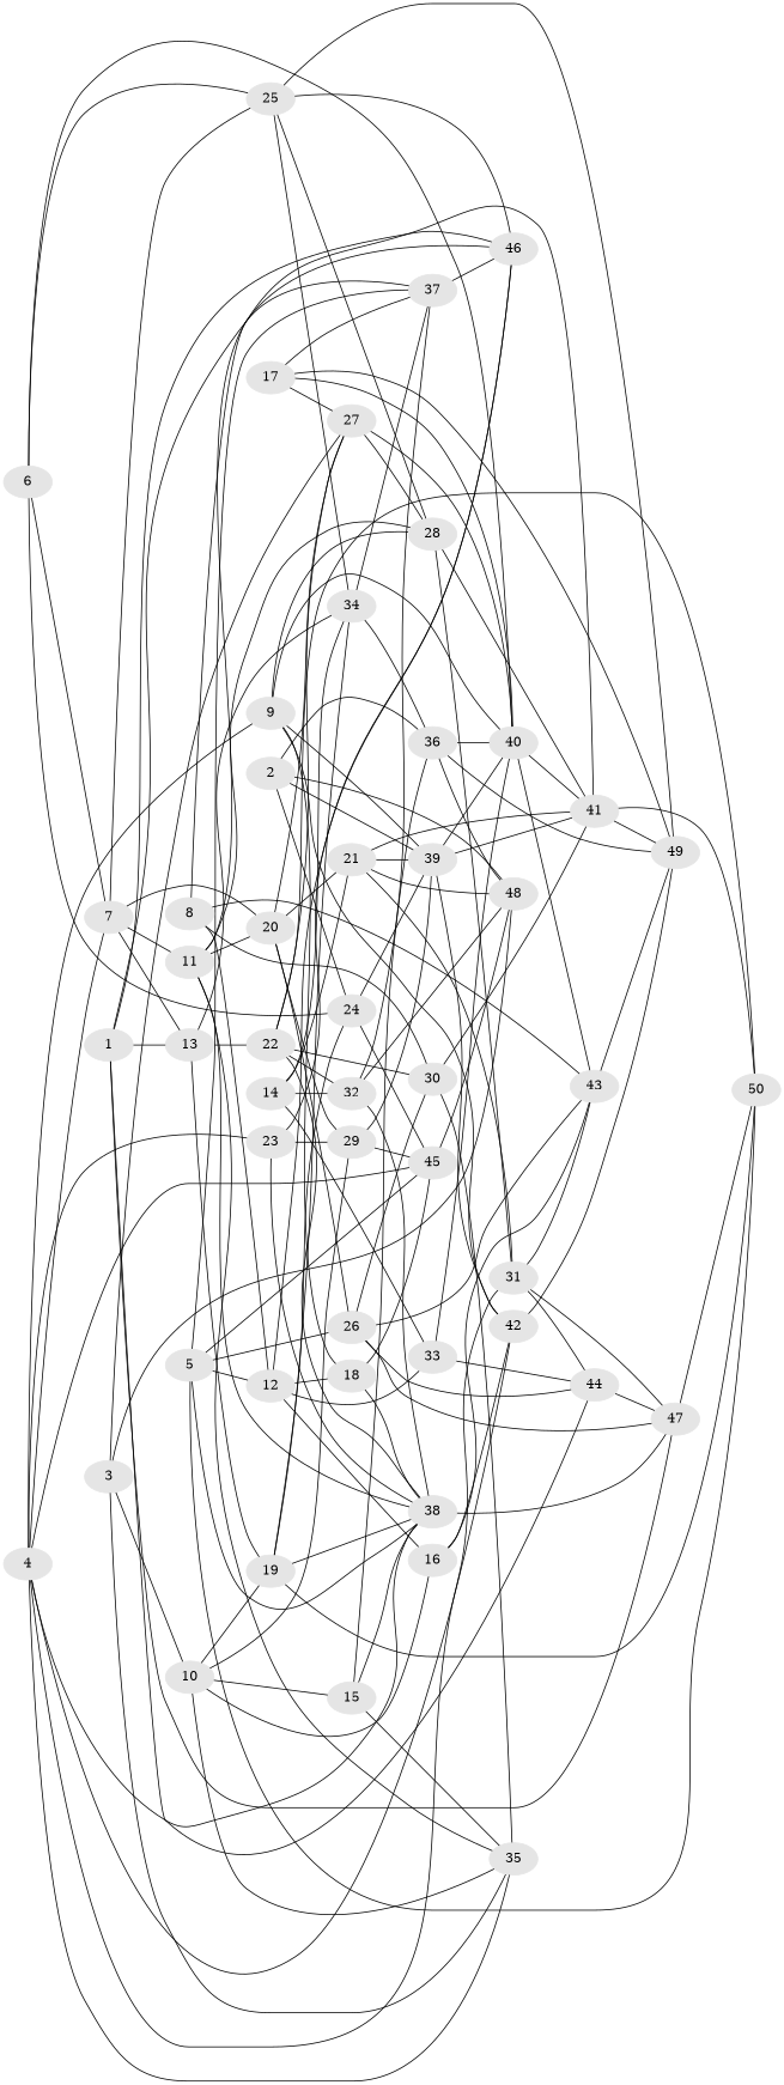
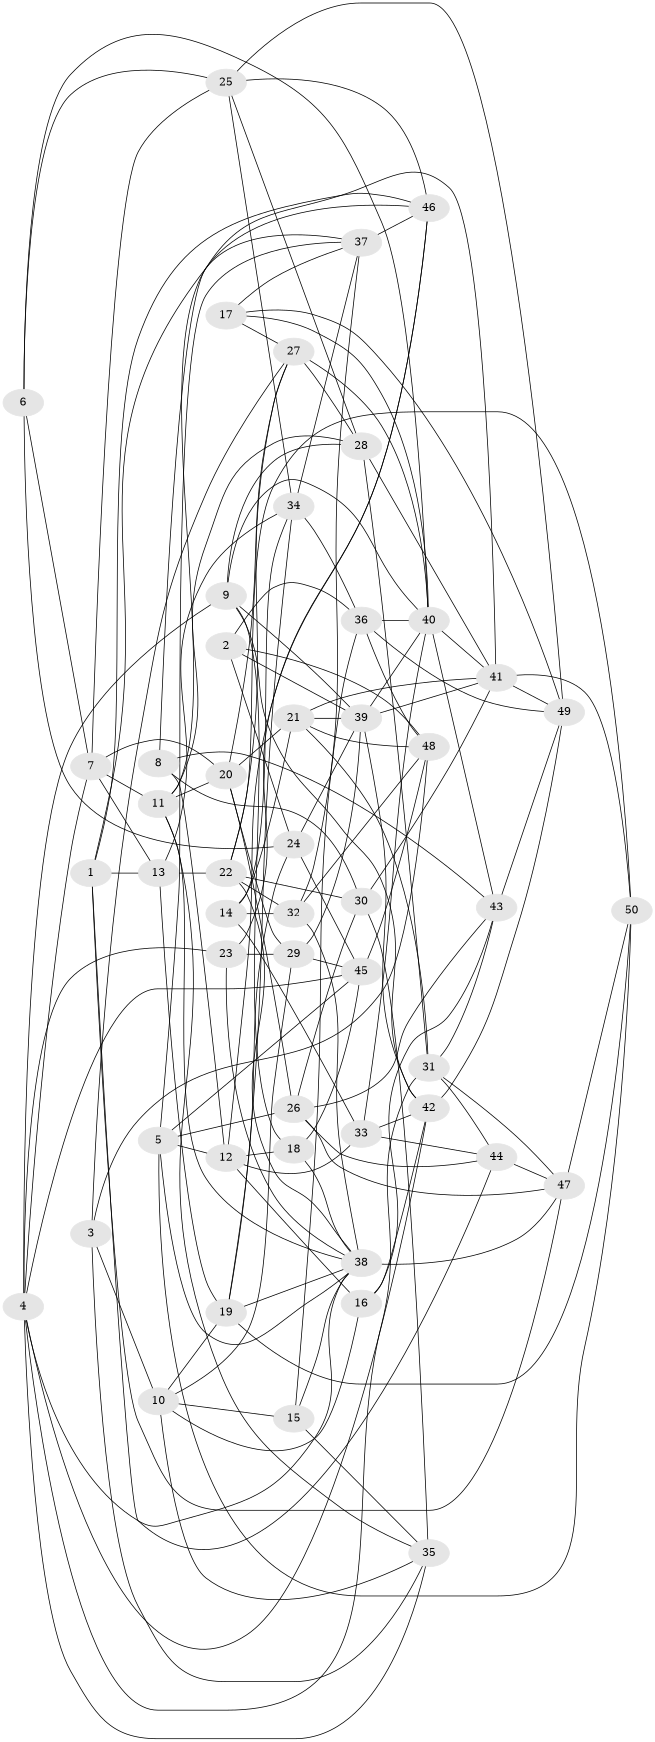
  graph {
    rankdir=LR
    node [color=gray90 style=filled]
    edge [weight=1.0]
    1
    13
    37
    44
    46
    47
    19
    22
    34
    32
    48
    38
    50
    2
    24
    36
    39
    45
    40
    49
    42
    41
    3
    10
    27
    35
    15
    16
    29
    28
    4
    7
    9
    23
    31
    25
    11
    20
    18
    43
    5
    12
    26
    33
    30
    6
    21
    8
    14
    17
    1 -- 13
    1 -- 37
    1 -- 44
    1 -- 46
    1 -- 47
    13 -- 19
    13 -- 22
    13 -- 34
    37 -- 46
    44 -- 47
    47 -- 50
    19 -- 34
    19 -- 38
    19 -- 50
    19 -- 24
    22 -- 32
    22 -- 38
    22 -- 50
    22 -- 27
    22 -- 30
    34 -- 37
    34 -- 36
    32 -- 37
    32 -- 48
    32 -- 38
    38 -- 47
    2 -- 48
    2 -- 24
    2 -- 36
    2 -- 39
    24 -- 39 [weight=2.0]
    24 -- 45
    36 -- 48
    36 -- 40
    36 -- 49
    39 -- 40
    39 -- 42
    39 -- 41
    45 -- 48
    40 -- 41
    40 -- 43
    42 -- 49
    41 -- 50 [weight=2.0]
    41 -- 49
    3 -- 48
    3 -- 10
    3 -- 27
    3 -- 35
    10 -- 19
    10 -- 35
    10 -- 15
    10 -- 16
    10 -- 29
    27 -- 40
    27 -- 28
    15 -- 38
    15 -- 36
    15 -- 35
    16 -- 42
    16 -- 43
    29 -- 39 [weight=2.0]
    29 -- 45
    28 -- 41
    28 -- 31
    4 -- 38
    4 -- 45
    4 -- 42
    4 -- 35
    4 -- 7
    4 -- 9
    4 -- 23
    4 -- 31
    7 -- 13
    7 -- 25
    7 -- 11
    7 -- 20
    9 -- 39
    9 -- 40
    9 -- 42
    9 -- 28
    9 -- 18
    23 -- 46
    23 -- 38
    23 -- 29
    31 -- 44
    31 -- 47
    31 -- 43
    25 -- 46
    25 -- 34
    25 -- 49
    25 -- 28
    11 -- 38
    11 -- 41
    11 -- 35
    11 -- 28
    11 -- 20
    20 -- 27
    20 -- 29
    20 -- 26
    20 -- 21
    18 -- 38
    18 -- 45
    43 -- 49
    5 -- 37
    5 -- 38
    5 -- 50
    5 -- 45
    5 -- 12
    5 -- 26
    12 -- 46
    12 -- 16
    12 -- 18
    12 -- 33
    26 -- 44
    26 -- 47
    26 -- 43
    26 -- 30
    33 -- 44 [weight=2.0]
    33 -- 40
+   33 -- 42
    30 -- 41 [weight=2.0]
    30 -- 35
    6 -- 24
    6 -- 40
    6 -- 7
    6 -- 25
    21 -- 48
    21 -- 39
    21 -- 41
    21 -- 31
    8 -- 46
    8 -- 43
    8 -- 12
    8 -- 30
    14 -- 34
    14 -- 32
    14 -- 33
    14 -- 21
    17 -- 37
    17 -- 40
    17 -- 49
    17 -- 27
  }
